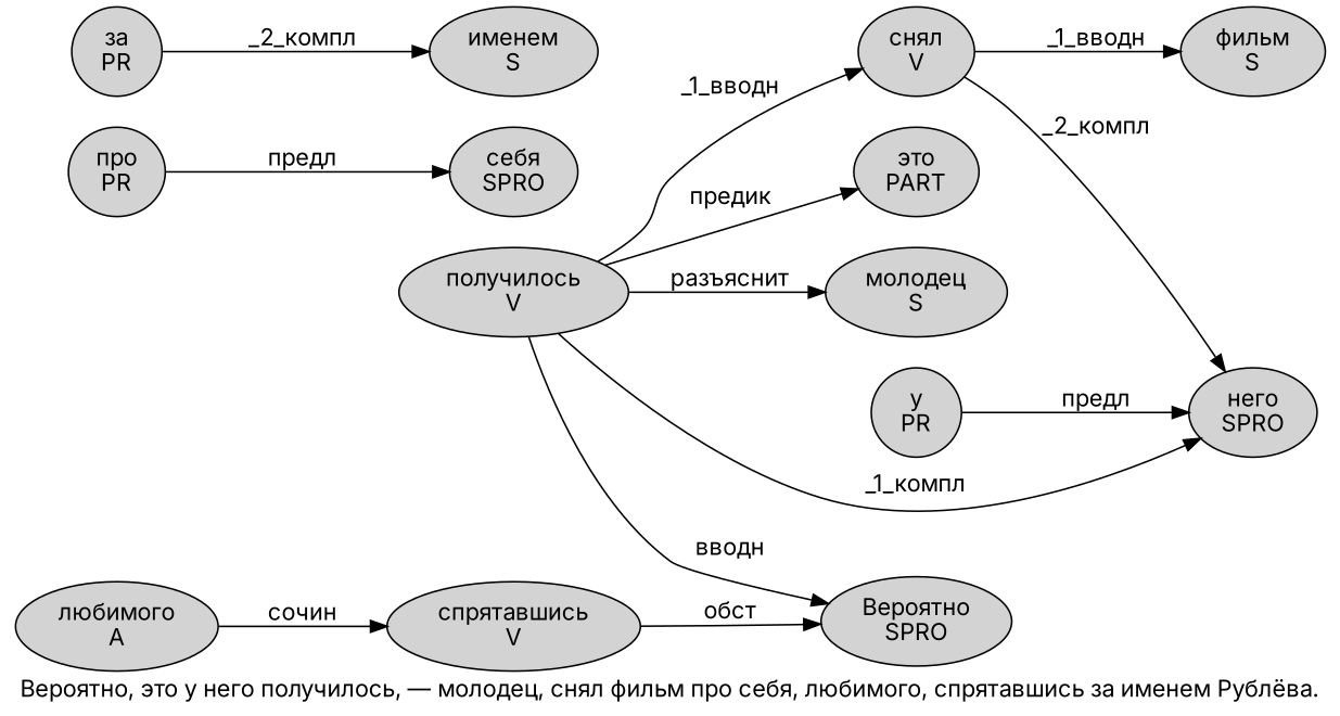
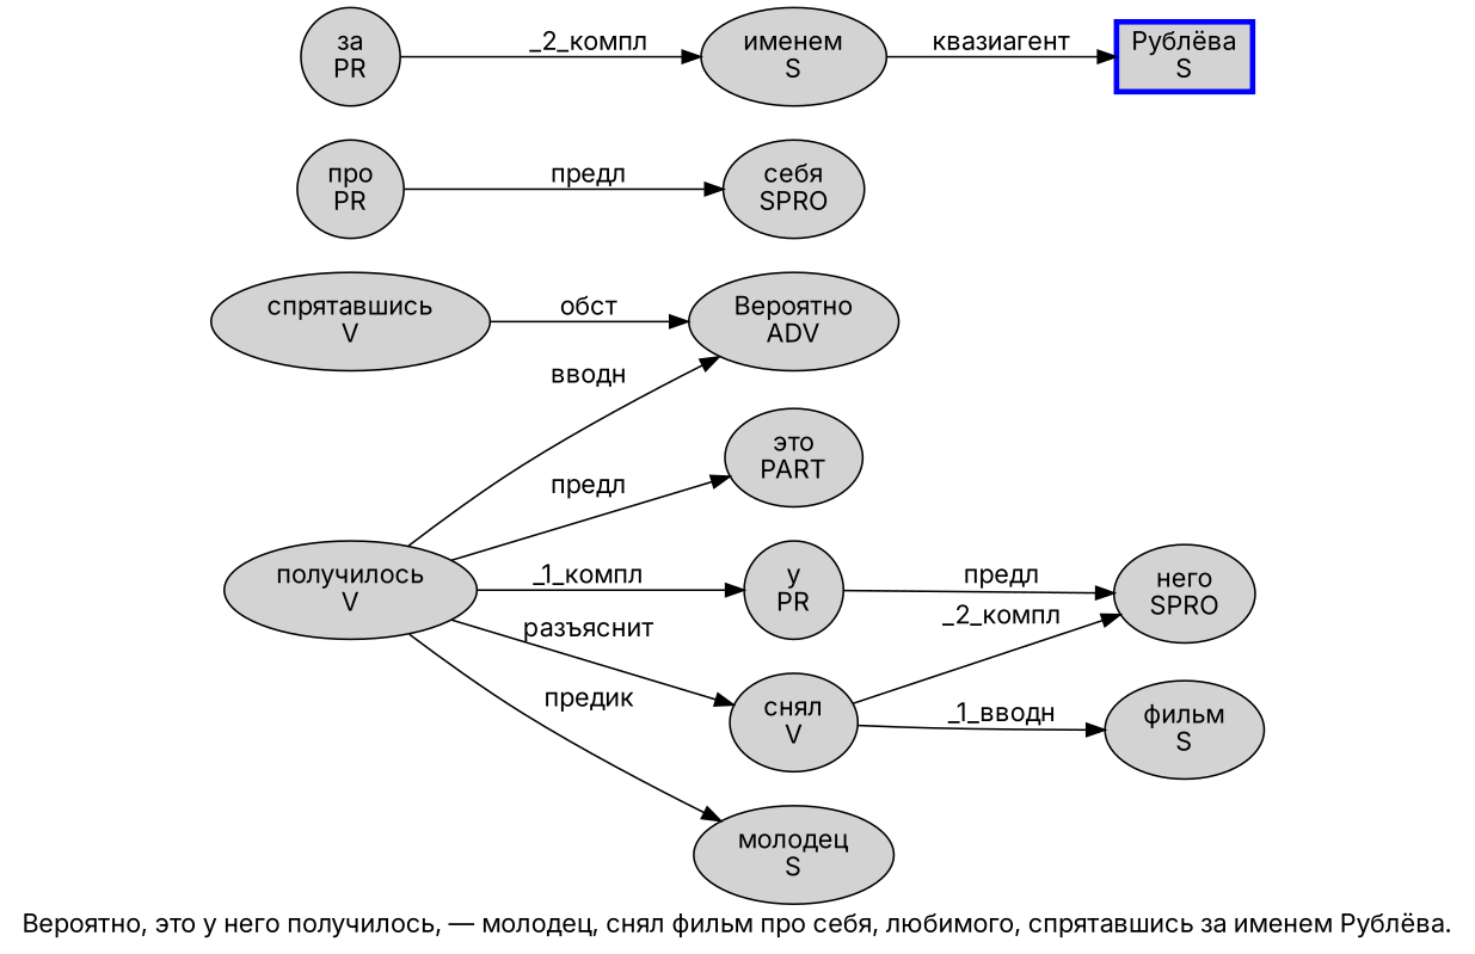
  digraph {
    fontname=Inter
    label="Вероятно, это у него получилось, — молодец, снял фильм про себя, любимого, спрятавшись за именем Рублёва."
    rankdir=LR
    node [fillcolor=lightgray fontname=Inter penwidth=1 shape=ellipse style=filled]
    edge [fontname=Inter]
-   n1 [label="Вероятно\nSPRO"]
+   n1 [label="Вероятно\nADV"]
    n2 [label="это\nPART"]
    n3 [label="у\nPR"]
    n4 [label="него\nSPRO"]
    n5 [label="получилось\nV"]
    n6 [label="молодец\nS"]
    n7 [label="снял\nV"]
    n8 [label="фильм\nS"]
    n9 [label="про\nPR"]
    n10 [label="себя\nSPRO"]
-   n11 [label="любимого\nA"]
    n12 [label="спрятавшись\nV"]
    n13 [label="за\nPR"]
    n14 [label="именем\nS"]
+   n15 [color=blue label="Рублёва\nS" penwidth=3 shape=box]
    n3 -> n4 [label="предл"]
    n5 -> n1 [label="вводн"]
-   n5 -> n2 [label="предик"]
-   n5 -> n4 [label="_1_компл"]
-   n5 -> n6 [label="разъяснит"]
-   n5 -> n7 [label="_1_вводн"]
+   n5 -> n2 [label="предл"]
+   n5 -> n3 [label="_1_компл"]
+   n5 -> n6 [label="предик"]
+   n5 -> n7 [label="разъяснит"]
    n7 -> n4 [label="_2_компл"]
    n7 -> n8 [label="_1_вводн"]
    n9 -> n10 [label="предл"]
-   n11 -> n12 [label="сочин"]
    n12 -> n1 [label="обст"]
    n13 -> n14 [label="_2_компл"]
+   n14 -> n15 [label="квазиагент"]
  }
